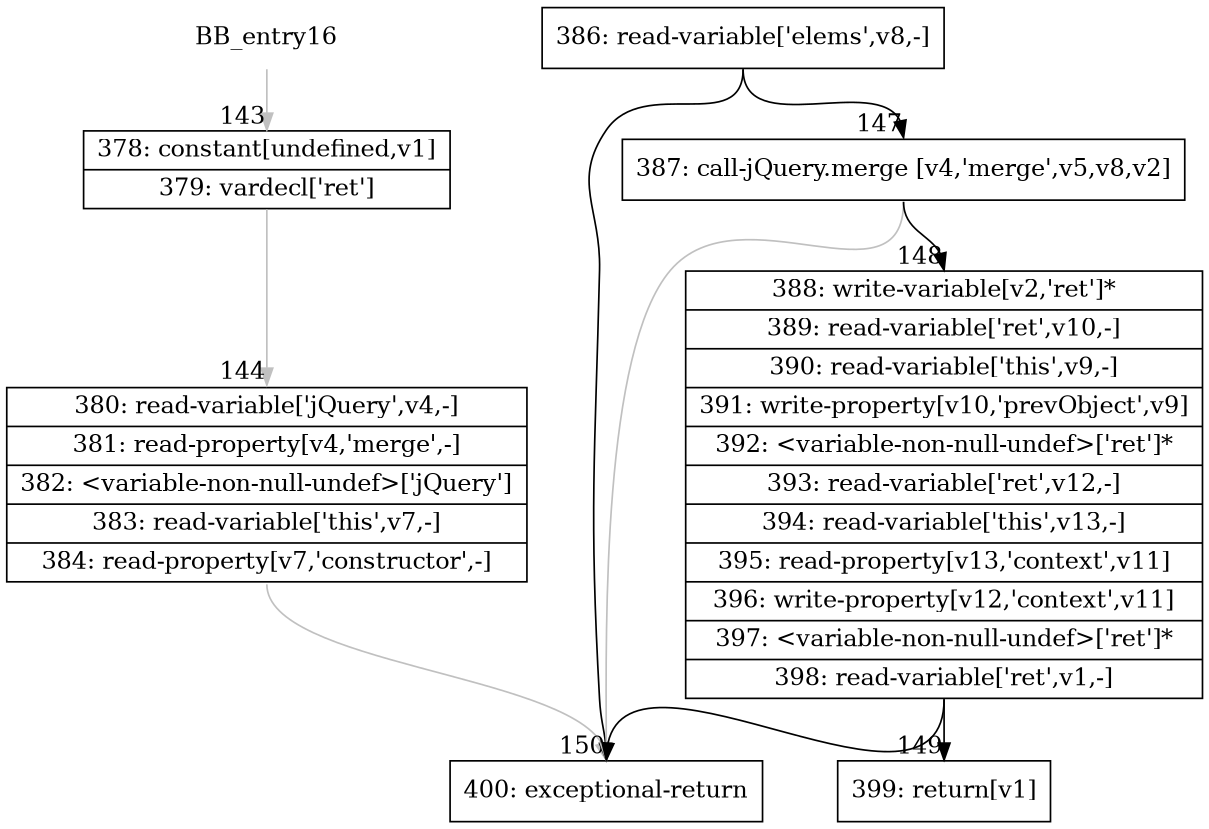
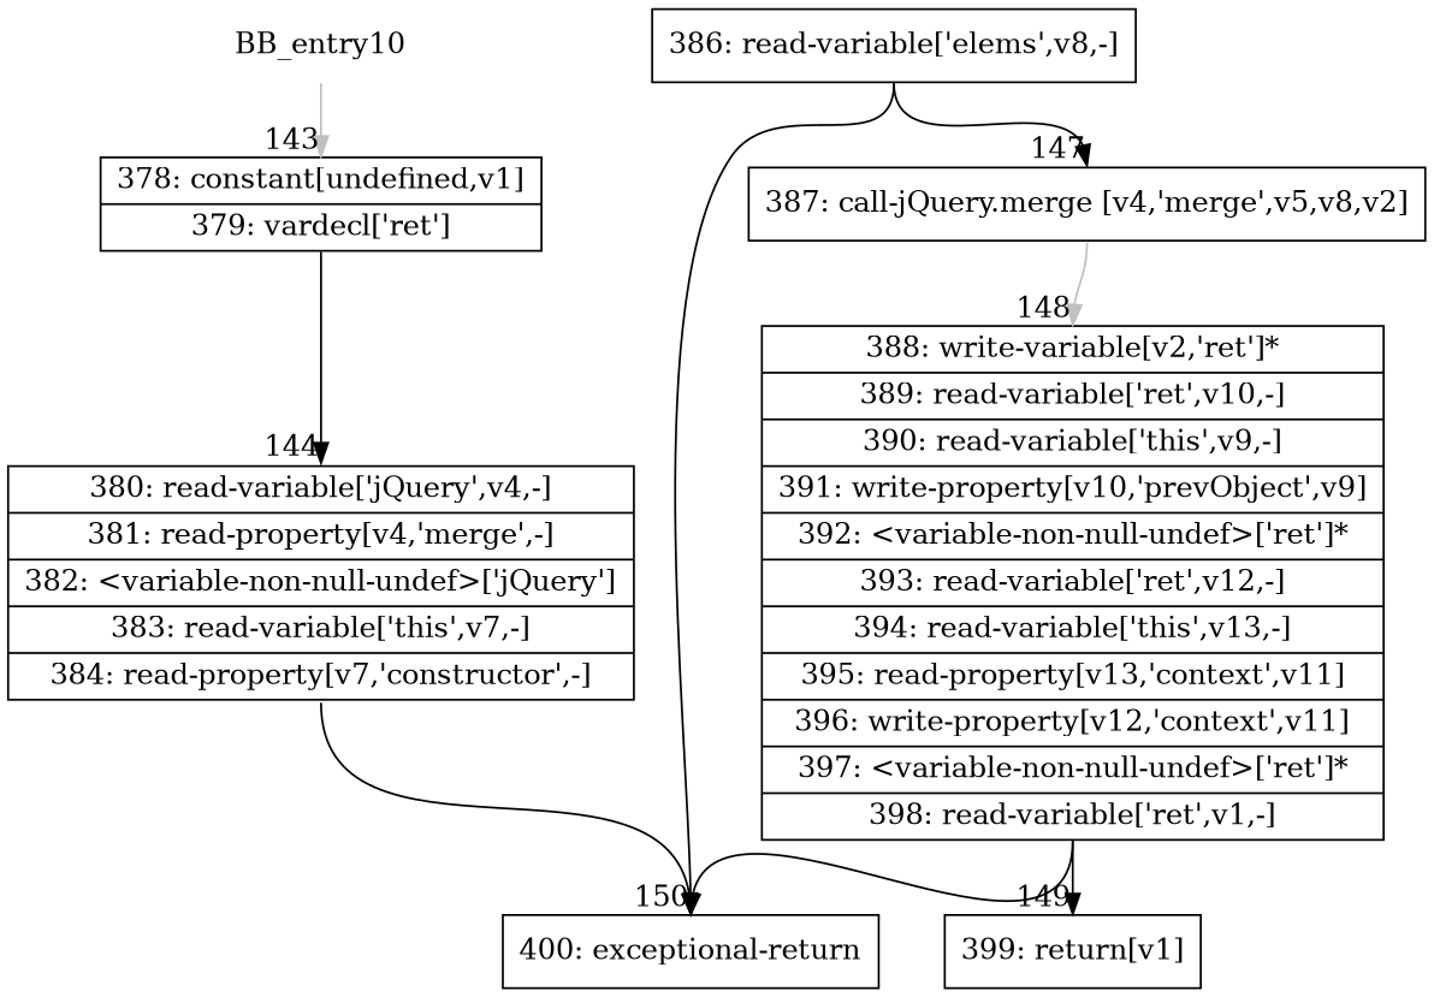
  digraph {
    rankdir=TD
    node [shape=record]
    edge [headport=n tailport=s]
-   BB_entry10 [shape=none label=BB_entry16]
+   BB_entry10 [shape=none]
    n2 [label="{378: constant[undefined,v1]|379: vardecl['ret']}"]
    n3 [label="{380: read-variable['jQuery',v4,-]|381: read-property[v4,'merge',-]|382: \<variable-non-null-undef\>['jQuery']|383: read-variable['this',v7,-]|384: read-property[v7,'constructor',-]}"]
    n4 [label="{400: exceptional-return}"]
    n5 [label="{386: read-variable['elems',v8,-]}"]
    n6 [label="{387: call-jQuery.merge [v4,'merge',v5,v8,v2]}"]
    n7 [label="{388: write-variable[v2,'ret']*|389: read-variable['ret',v10,-]|390: read-variable['this',v9,-]|391: write-property[v10,'prevObject',v9]|392: \<variable-non-null-undef\>['ret']*|393: read-variable['ret',v12,-]|394: read-variable['this',v13,-]|395: read-property[v13,'context',v11]|396: write-property[v12,'context',v11]|397: \<variable-non-null-undef\>['ret']*|398: read-variable['ret',v1,-]}"]
    n8 [label="{399: return[v1]}"]
    BB_entry10 -> n2 [color=gray headlabel="    143"]
-   n2 -> n3 [headlabel="      144" color=gray]
-   n3 -> n4 [color=gray headlabel="      150"]
+   n2 -> n3 [headlabel="      144"]
+   n3 -> n4 [color=black headlabel="      150"]
    n5 -> n4 [color=black]
    n5 -> n6 [headlabel="      147"]
-   n6 -> n4 [color=gray]
-   n6 -> n7 [headlabel="      148"]
+   n6 -> n7 [headlabel="      148" color=gray]
    n7 -> n4 [color=black]
    n7 -> n8 [headlabel="      149"]
  }
